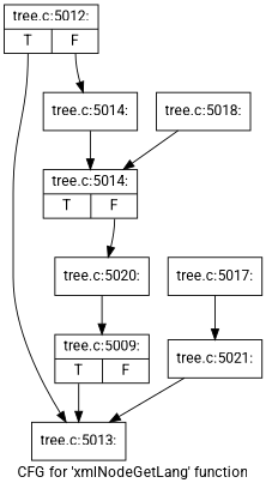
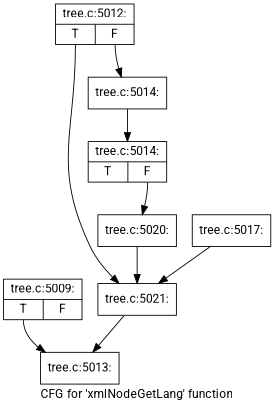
  digraph {
    fontname=Roboto
    label="CFG for 'xmlNodeGetLang' function"
    node [fontname=Roboto shape=record]
    edge [fontname=Roboto]
    n1 [label="{tree.c:5009:|{<s0>T|<s1>F}}"]
    n2 [label="{tree.c:5013:}"]
    n3 [label="{tree.c:5012:|{<s0>T|<s1>F}}"]
    n4 [label="{tree.c:5014:}"]
    n5 [label="{tree.c:5021:}"]
    n6 [label="{tree.c:5014:|{<s0>T|<s1>F}}"]
    n7 [label="{tree.c:5020:}"]
    n8 [label="{tree.c:5017:}"]
-   n9 [label="{tree.c:5018:}"]
    n1 -> n2 [tailport=s0]
-   n3 -> n2 [tailport=s0]
+   n3 -> n5 [tailport=s0]
    n3 -> n4 [tailport=s1]
    n4 -> n6
    n5 -> n2
    n6 -> n7 [tailport=s1]
-   n7 -> n1
+   n7 -> n5
    n8 -> n5
-   n9 -> n6
  }
